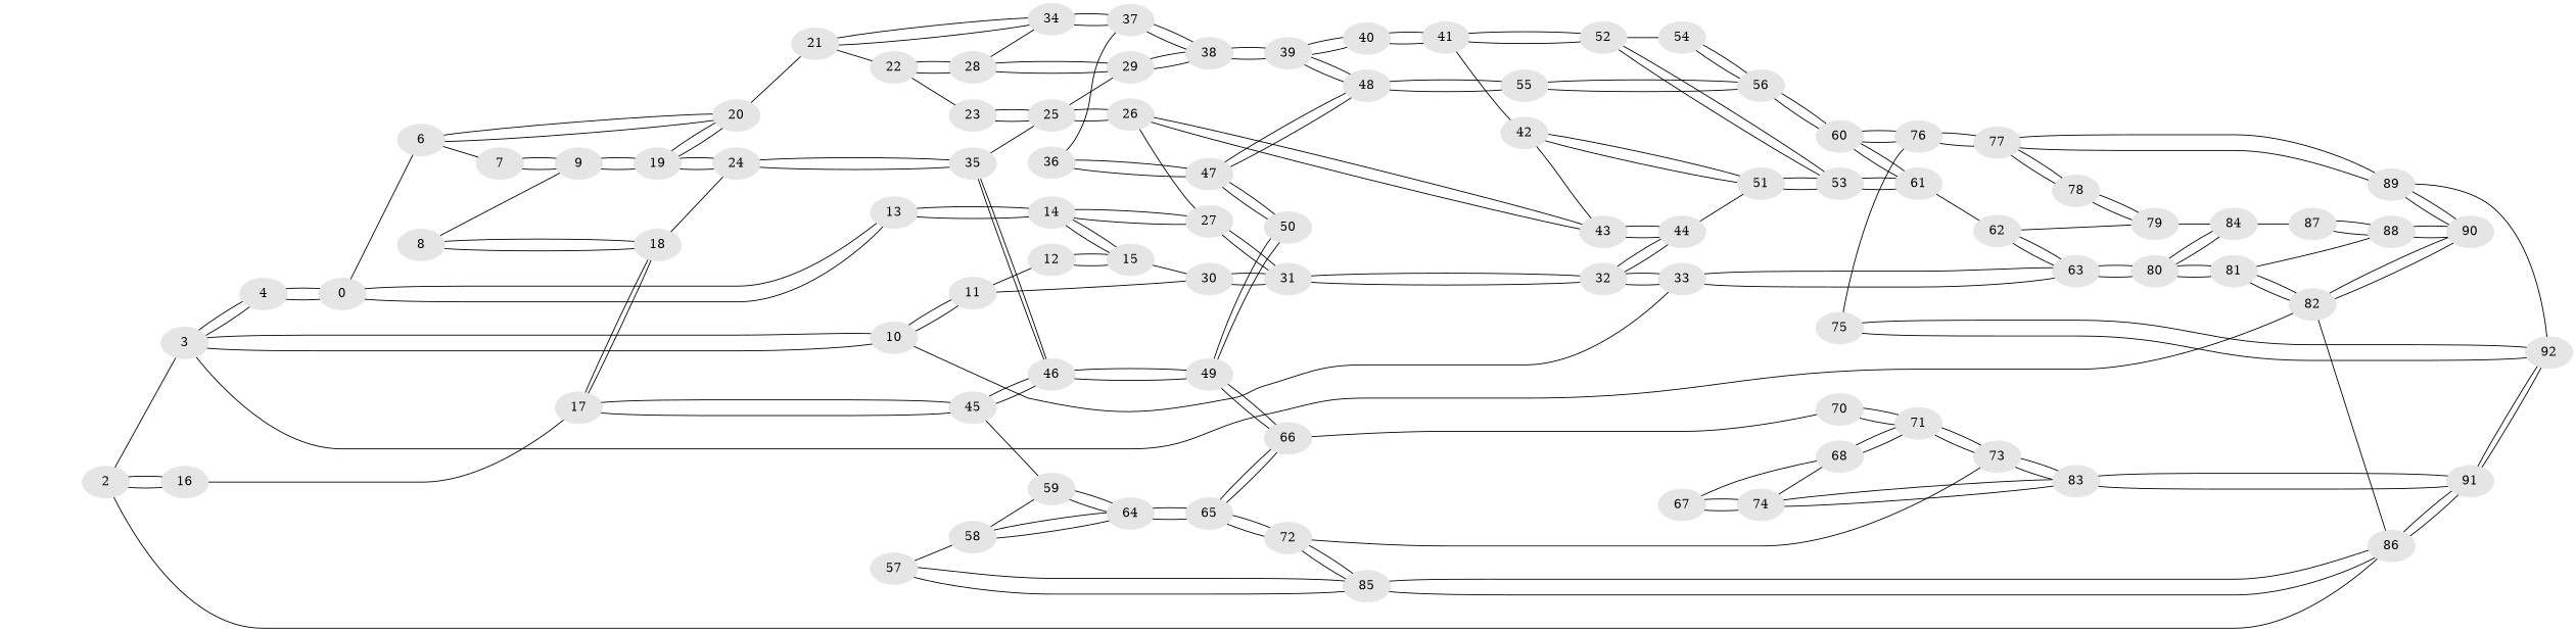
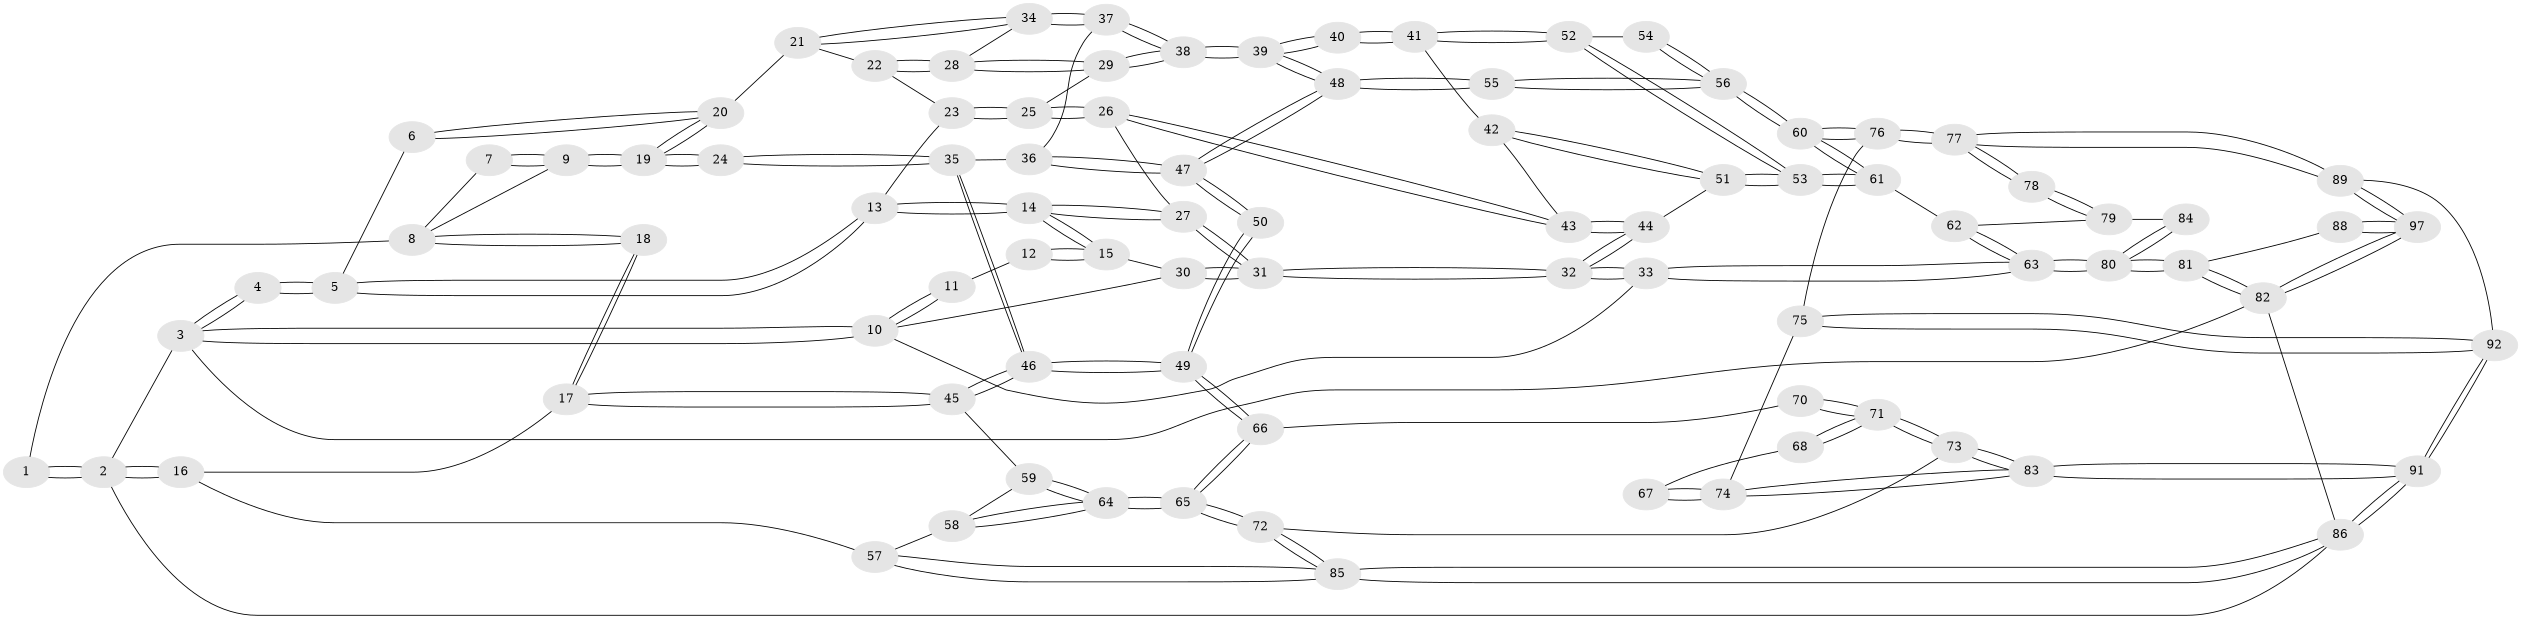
  graph {
    rankdir=LR
    node [color=gray90 style=filled]
+   1
    2
    8
    3
    16
    86
    9
    18
    4
    10
    82
    17
    57
    91
-   5 [label=0]
+   5
    11
    33
-   90
+   90 [label=97]
    6
    13
    7
    20
    14
    23
    21
    19
    24
    12
    30
    63
    15
    31
    27
    25
    45
    58
    85
    46
    59
    35
    22
    34
    28
    37
    29
    26
    36
    43
    38
    44
    32
    39
    51
    80
    47
    49
    48
    50
    40
    41
    55
    42
    52
    53
    54
    64
    66
    56
    70
    61
    62
    60
    67
    68
    74
    76
    65
    77
    79
    84
    81
    72
    73
    71
    83
    75
    92
    78
    89
-   87
    88
+   1 -- 2
+   1 -- 2
+   1 -- 8
    2 -- 3
    2 -- 16
    2 -- 16
    2 -- 86
    8 -- 9
    8 -- 18
    8 -- 18
    3 -- 4
    3 -- 4
    3 -- 10
    3 -- 10
    3 -- 82
    16 -- 17
+   16 -- 57
    86 -- 91
    86 -- 91
    9 -- 19
    9 -- 19
-   18 -- 24
    4 -- 5
    4 -- 5
    10 -- 11
    10 -- 11
    10 -- 33
    82 -- 86
    82 -- 90
    82 -- 90
    17 -- 18
    17 -- 18
    17 -- 45
    17 -- 45
    57 -- 58
    57 -- 85
    57 -- 85
    91 -- 92
    91 -- 92
    5 -- 6
    5 -- 13
    5 -- 13
    11 -- 12
-   11 -- 30
+   10 -- 30
    33 -- 63
    33 -- 63
-   6 -- 7
+   8 -- 7
    6 -- 20
    6 -- 20
    13 -- 14
    13 -- 14
+   13 -- 23
    7 -- 9
    7 -- 9
    20 -- 21
    14 -- 15
    14 -- 15
    14 -- 27
    14 -- 27
    23 -- 25
    23 -- 25
    21 -- 22
    21 -- 34
    21 -- 34
    19 -- 20
    19 -- 20
    19 -- 24
    19 -- 24
    24 -- 35
    24 -- 35
    12 -- 15
    12 -- 15
    30 -- 31
    30 -- 31
    63 -- 80
    63 -- 80
    15 -- 30
    31 -- 32
    31 -- 32
    27 -- 31
    27 -- 31
    25 -- 29
    25 -- 26
    25 -- 26
    45 -- 46
    45 -- 46
    45 -- 59
    58 -- 59
    58 -- 64
    58 -- 64
    85 -- 86
    85 -- 86
    46 -- 49
    46 -- 49
    59 -- 64
    59 -- 64
    35 -- 46
    35 -- 46
-   35 -- 25
+   35 -- 36
    22 -- 23
    22 -- 28
    22 -- 28
    34 -- 37
    34 -- 37
    28 -- 34
    28 -- 29
    28 -- 29
    37 -- 38
    37 -- 38
    29 -- 38
    29 -- 38
    26 -- 27
    26 -- 43
    26 -- 43
    36 -- 37
    36 -- 47
    36 -- 47
    43 -- 44
    43 -- 44
    38 -- 39
    38 -- 39
    44 -- 51
    32 -- 33
    32 -- 33
    32 -- 44
    32 -- 44
    39 -- 48
    39 -- 48
    39 -- 40
    39 -- 40
    51 -- 53
    51 -- 53
    80 -- 84
    80 -- 84
    80 -- 81
    80 -- 81
    47 -- 48
    47 -- 48
    47 -- 50
    47 -- 50
    49 -- 50
    49 -- 50
    49 -- 66
    49 -- 66
    48 -- 55
    48 -- 55
    40 -- 41
    40 -- 41
    41 -- 42
    41 -- 52
    41 -- 52
    55 -- 56
    55 -- 56
    42 -- 43
    42 -- 51
    42 -- 51
    52 -- 53
    52 -- 53
    52 -- 54
    53 -- 61
    53 -- 61
    54 -- 56
    54 -- 56
    64 -- 65
    64 -- 65
    66 -- 70
    56 -- 60
    56 -- 60
    70 -- 71
    70 -- 71
    61 -- 62
    62 -- 63
    62 -- 63
    62 -- 79
    60 -- 61
    60 -- 61
    60 -- 76
    60 -- 76
    67 -- 68
    67 -- 74
    67 -- 74
    68 -- 71
    68 -- 71
    74 -- 83
    74 -- 83
-   74 -- 68
+   74 -- 75
    76 -- 77
    76 -- 77
    65 -- 66
    65 -- 66
    65 -- 72
    65 -- 72
    77 -- 78
    77 -- 78
    77 -- 89
    77 -- 89
    79 -- 84
-   84 -- 87
    81 -- 82
    81 -- 82
    81 -- 88
    72 -- 85
    72 -- 85
    72 -- 73
    73 -- 83
    73 -- 83
    71 -- 73
    71 -- 73
    83 -- 91
    83 -- 91
    75 -- 76
    75 -- 92
    75 -- 92
    78 -- 79
    78 -- 79
    89 -- 90
    89 -- 90
    89 -- 92
-   87 -- 88
-   87 -- 88
    88 -- 90
    88 -- 90
  }
